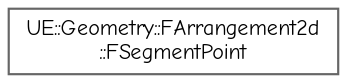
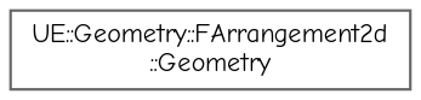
  digraph {
    rankdir=TB
    fontname="Comic Neue"
-   n1 [color=grey40 fillcolor=white fontname="Comic Neue" fontsize=10 height=0.2 label="UE::Geometry::FArrangement2d\l::FSegmentPoint" shape=box style=filled width=0.4]
+   n1 [color=grey40 fillcolor=white fontname="Comic Neue" fontsize=10 height=0.2 label="UE::Geometry::FArrangement2d\l::Geometry" shape=box style=filled width=0.4]
  }
